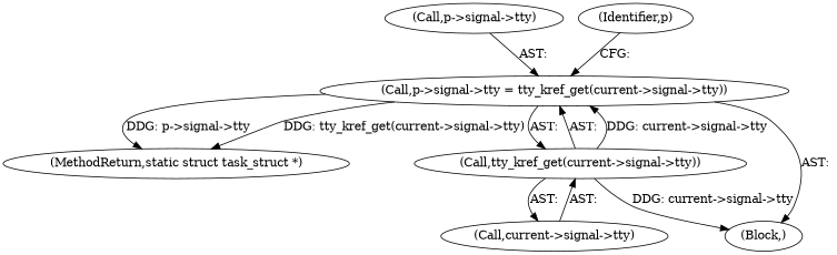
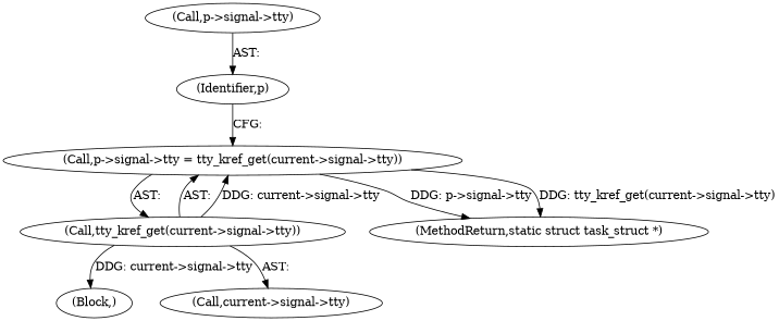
  digraph {
    n1 [label="(Call,p->signal->tty = tty_kref_get(current->signal->tty))"]
    n2 [label="(Call,tty_kref_get(current->signal->tty))"]
    n3 [label="(MethodReturn,static struct task_struct *)"]
    n4 [label="(Block,)"]
    n5 [label="(Call,current->signal->tty)"]
    n6 [label="(Call,p->signal->tty)"]
    n7 [label="(Identifier,p)"]
    n1 -> n2 [label="AST: "]
    n1 -> n3 [label="DDG: p->signal->tty"]
    n1 -> n3 [label="DDG: tty_kref_get(current->signal->tty)"]
-   n1 -> n4 [label="AST: "]
    n2 -> n1 [label="AST: "]
    n2 -> n1 [label="DDG: current->signal->tty"]
    n2 -> n4 [label="DDG: current->signal->tty"]
    n2 -> n5 [label="AST: "]
-   n5 -> n2 [label="AST: "]
-   n6 -> n1 [label="AST: "]
+   n6 -> n7 [label="AST: "]
    n7 -> n1 [label="CFG: "]
  }
